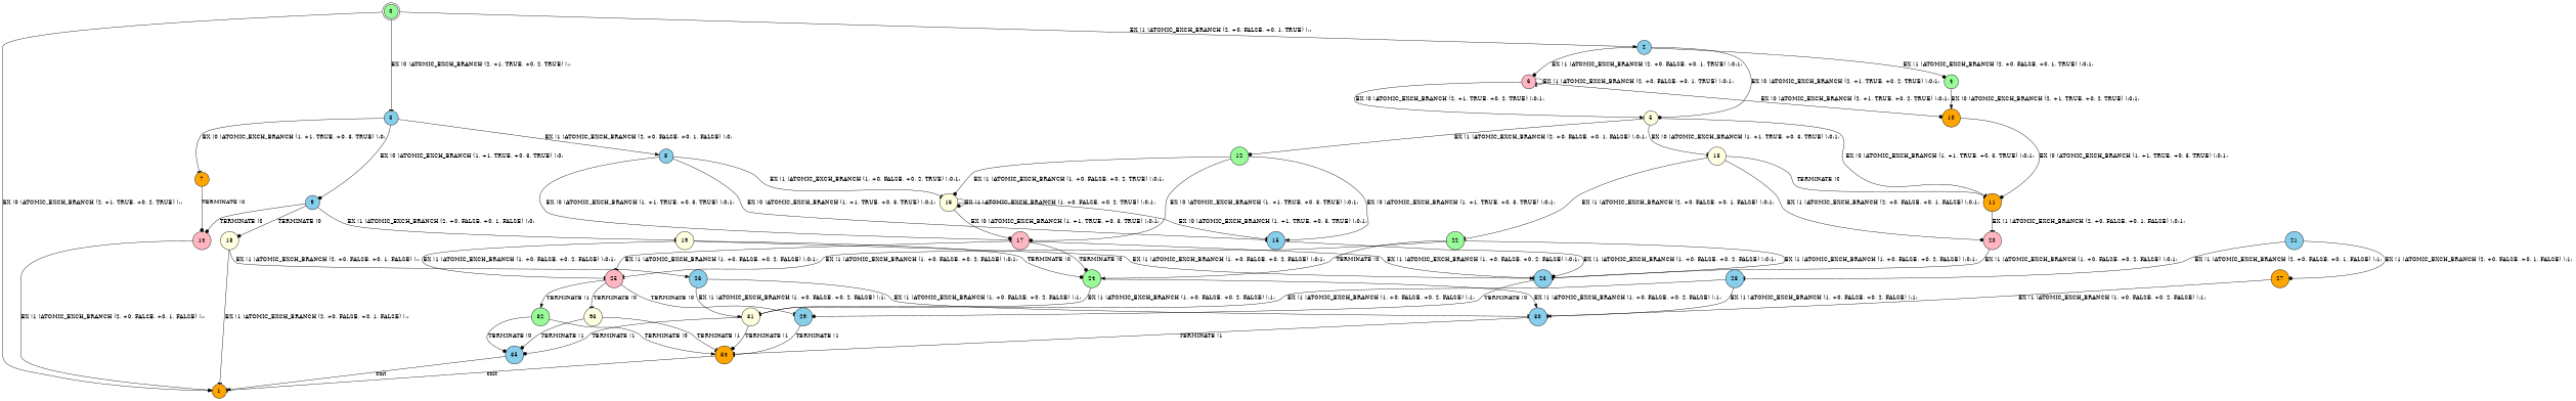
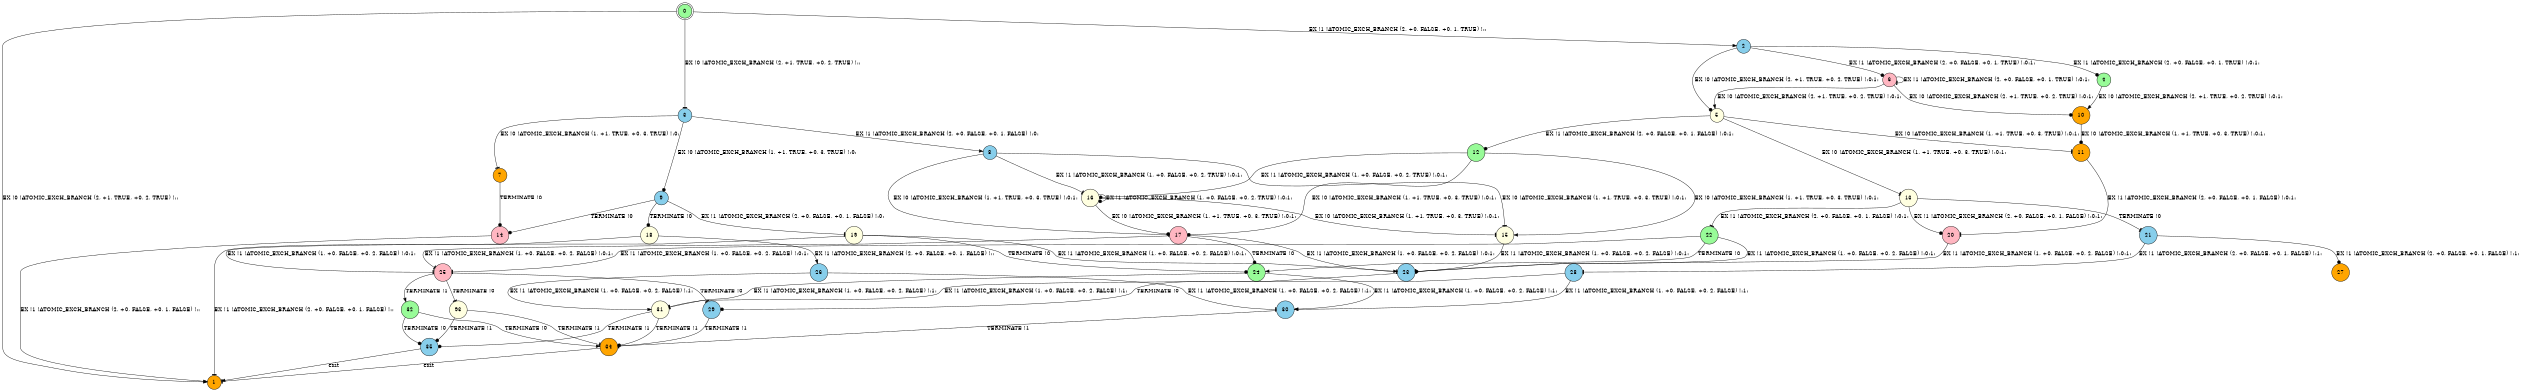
  digraph {
    node [fillcolor=skyblue shape=circle style=filled]
    edge [arrowhead=tee]
    0 [fillcolor=palegreen peripheries=2]
    1 [fillcolor=orange]
    2
    3
    4 [fillcolor=palegreen]
    5 [fillcolor=lightyellow]
    6 [fillcolor=lightpink]
    7 [fillcolor=orange]
    8
    9
    10 [fillcolor=orange]
    11 [fillcolor=orange]
    12 [fillcolor=palegreen]
    13 [fillcolor=lightyellow]
    14 [fillcolor=lightpink]
-   15
+   15 [fillcolor=lightyellow]
    16 [fillcolor=lightyellow]
    17 [fillcolor=lightpink]
    18 [fillcolor=lightyellow]
    19 [fillcolor=lightyellow]
    20 [fillcolor=lightpink]
    21
    22 [fillcolor=palegreen]
    23
    24 [fillcolor=palegreen]
    25 [fillcolor=lightpink]
    26
    27 [fillcolor=orange]
    28
    29
    30
    31 [fillcolor=lightyellow]
    32 [fillcolor=palegreen]
    n34 [fillcolor=lightyellow label=93]
    34 [fillcolor=orange]
    35
    0 -> 1 [arrowhead=normal label="EX !0 !ATOMIC_EXCH_BRANCH (2, +1, TRUE, +0, 2, TRUE) !::"]
    0 -> 2 [arrowhead=normal label="EX !1 !ATOMIC_EXCH_BRANCH (2, +0, FALSE, +0, 1, TRUE) !::"]
    0 -> 3 [label="EX !0 !ATOMIC_EXCH_BRANCH (2, +1, TRUE, +0, 2, TRUE) !::"]
    2 -> 4 [arrowhead=dot label="EX !1 !ATOMIC_EXCH_BRANCH (2, +0, FALSE, +0, 1, TRUE) !:0:1:"]
    2 -> 5 [arrowhead=dot label="EX !0 !ATOMIC_EXCH_BRANCH (2, +1, TRUE, +0, 2, TRUE) !:0:1:"]
    2 -> 6 [arrowhead=dot label="EX !1 !ATOMIC_EXCH_BRANCH (2, +0, FALSE, +0, 1, TRUE) !:0:1:"]
    3 -> 7 [label="EX !0 !ATOMIC_EXCH_BRANCH (1, +1, TRUE, +0, 3, TRUE) !:0:"]
    3 -> 8 [arrowhead=normal label="EX !1 !ATOMIC_EXCH_BRANCH (2, +0, FALSE, +0, 1, FALSE) !:0:"]
    3 -> 9 [arrowhead=dot label="EX !0 !ATOMIC_EXCH_BRANCH (1, +1, TRUE, +0, 3, TRUE) !:0:"]
    4 -> 10 [arrowhead=normal label="EX !0 !ATOMIC_EXCH_BRANCH (2, +1, TRUE, +0, 2, TRUE) !:0:1:"]
    5 -> 11 [label="EX !0 !ATOMIC_EXCH_BRANCH (1, +1, TRUE, +0, 3, TRUE) !:0:1:"]
    5 -> 12 [arrowhead=dot label="EX !1 !ATOMIC_EXCH_BRANCH (2, +0, FALSE, +0, 1, FALSE) !:0:1:"]
    5 -> 13 [label="EX !0 !ATOMIC_EXCH_BRANCH (1, +1, TRUE, +0, 3, TRUE) !:0:1:"]
    6 -> 5 [arrowhead=normal label="EX !0 !ATOMIC_EXCH_BRANCH (2, +1, TRUE, +0, 2, TRUE) !:0:1:"]
    6 -> 6 [label="EX !1 !ATOMIC_EXCH_BRANCH (2, +0, FALSE, +0, 1, TRUE) !:0:1:"]
    6 -> 10 [arrowhead=dot label="EX !0 !ATOMIC_EXCH_BRANCH (2, +1, TRUE, +0, 2, TRUE) !:0:1:"]
    7 -> 14 [arrowhead=dot label="TERMINATE !0"]
    8 -> 15 [label="EX !0 !ATOMIC_EXCH_BRANCH (1, +1, TRUE, +0, 3, TRUE) !:0:1:"]
    8 -> 16 [label="EX !1 !ATOMIC_EXCH_BRANCH (1, +0, FALSE, +0, 2, TRUE) !:0:1:"]
    8 -> 17 [label="EX !0 !ATOMIC_EXCH_BRANCH (1, +1, TRUE, +0, 3, TRUE) !:0:1:"]
    9 -> 14 [arrowhead=dot label="TERMINATE !0"]
    9 -> 18 [arrowhead=dot label="TERMINATE !0"]
    9 -> 19 [label="EX !1 !ATOMIC_EXCH_BRANCH (2, +0, FALSE, +0, 1, FALSE) !:0:"]
    10 -> 11 [arrowhead=dot label="EX !0 !ATOMIC_EXCH_BRANCH (1, +1, TRUE, +0, 3, TRUE) !:0:1:"]
    11 -> 20 [label="EX !1 !ATOMIC_EXCH_BRANCH (2, +0, FALSE, +0, 1, FALSE) !:0:1:"]
    12 -> 15 [arrowhead=normal label="EX !0 !ATOMIC_EXCH_BRANCH (1, +1, TRUE, +0, 3, TRUE) !:0:1:"]
    12 -> 16 [arrowhead=dot label="EX !1 !ATOMIC_EXCH_BRANCH (1, +0, FALSE, +0, 2, TRUE) !:0:1:"]
    12 -> 17 [arrowhead=dot label="EX !0 !ATOMIC_EXCH_BRANCH (1, +1, TRUE, +0, 3, TRUE) !:0:1:"]
    13 -> 20 [arrowhead=dot label="EX !1 !ATOMIC_EXCH_BRANCH (2, +0, FALSE, +0, 1, FALSE) !:0:1:"]
-   13 -> 11 [label="TERMINATE !0"]
+   13 -> 21 [label="TERMINATE !0"]
    13 -> 22 [label="EX !1 !ATOMIC_EXCH_BRANCH (2, +0, FALSE, +0, 1, FALSE) !:0:1:"]
    14 -> 1 [arrowhead=normal label="EX !1 !ATOMIC_EXCH_BRANCH (2, +0, FALSE, +0, 1, FALSE) !::"]
    15 -> 23 [arrowhead=dot label="EX !1 !ATOMIC_EXCH_BRANCH (1, +0, FALSE, +0, 2, FALSE) !:0:1:"]
    16 -> 15 [label="EX !0 !ATOMIC_EXCH_BRANCH (1, +1, TRUE, +0, 3, TRUE) !:0:1:"]
    16 -> 16 [arrowhead=dot label="EX !1 !ATOMIC_EXCH_BRANCH (1, +0, FALSE, +0, 2, TRUE) !:0:1:"]
    16 -> 17 [arrowhead=dot label="EX !0 !ATOMIC_EXCH_BRANCH (1, +1, TRUE, +0, 3, TRUE) !:0:1:"]
    17 -> 23 [label="EX !1 !ATOMIC_EXCH_BRANCH (1, +0, FALSE, +0, 2, FALSE) !:0:1:"]
    17 -> 24 [arrowhead=dot label="TERMINATE !0"]
    17 -> 25 [label="EX !1 !ATOMIC_EXCH_BRANCH (1, +0, FALSE, +0, 2, FALSE) !:0:1:"]
    18 -> 1 [label="EX !1 !ATOMIC_EXCH_BRANCH (2, +0, FALSE, +0, 1, FALSE) !::"]
    18 -> 26 [arrowhead=normal label="EX !1 !ATOMIC_EXCH_BRANCH (2, +0, FALSE, +0, 1, FALSE) !::"]
    19 -> 23 [arrowhead=normal label="EX !1 !ATOMIC_EXCH_BRANCH (1, +0, FALSE, +0, 2, FALSE) !:0:1:"]
    19 -> 24 [arrowhead=dot label="TERMINATE !0"]
    19 -> 25 [label="EX !1 !ATOMIC_EXCH_BRANCH (1, +0, FALSE, +0, 2, FALSE) !:0:1:"]
    20 -> 23 [label="EX !1 !ATOMIC_EXCH_BRANCH (1, +0, FALSE, +0, 2, FALSE) !:0:1:"]
    21 -> 27 [arrowhead=dot label="EX !1 !ATOMIC_EXCH_BRANCH (2, +0, FALSE, +0, 1, FALSE) !:1:"]
    21 -> 28 [label="EX !1 !ATOMIC_EXCH_BRANCH (2, +0, FALSE, +0, 1, FALSE) !:1:"]
    22 -> 23 [label="EX !1 !ATOMIC_EXCH_BRANCH (1, +0, FALSE, +0, 2, FALSE) !:0:1:"]
    22 -> 24 [arrowhead=normal label="TERMINATE !0"]
    22 -> 25 [label="EX !1 !ATOMIC_EXCH_BRANCH (1, +0, FALSE, +0, 2, FALSE) !:0:1:"]
    23 -> 29 [arrowhead=dot label="TERMINATE !0"]
    24 -> 30 [arrowhead=normal label="EX !1 !ATOMIC_EXCH_BRANCH (1, +0, FALSE, +0, 2, FALSE) !:1:"]
    24 -> 31 [label="EX !1 !ATOMIC_EXCH_BRANCH (1, +0, FALSE, +0, 2, FALSE) !:1:"]
    25 -> 29 [label="TERMINATE !0"]
    25 -> 32 [arrowhead=normal label="TERMINATE !1"]
    25 -> n34 [label="TERMINATE !0"]
    26 -> 30 [label="EX !1 !ATOMIC_EXCH_BRANCH (1, +0, FALSE, +0, 2, FALSE) !:1:"]
    26 -> 31 [arrowhead=normal label="EX !1 !ATOMIC_EXCH_BRANCH (1, +0, FALSE, +0, 2, FALSE) !:1:"]
-   27 -> 30 [label="EX !1 !ATOMIC_EXCH_BRANCH (1, +0, FALSE, +0, 2, FALSE) !:1:"]
    28 -> 30 [arrowhead=normal label="EX !1 !ATOMIC_EXCH_BRANCH (1, +0, FALSE, +0, 2, FALSE) !:1:"]
    28 -> 31 [label="EX !1 !ATOMIC_EXCH_BRANCH (1, +0, FALSE, +0, 2, FALSE) !:1:"]
    29 -> 34 [label="TERMINATE !1"]
    30 -> 34 [label="TERMINATE !1"]
    31 -> 34 [arrowhead=dot label="TERMINATE !1"]
    31 -> 35 [arrowhead=dot label="TERMINATE !1"]
    32 -> 34 [arrowhead=normal label="TERMINATE !0"]
    32 -> 35 [arrowhead=dot label="TERMINATE !0"]
    n34 -> 34 [label="TERMINATE !1"]
    n34 -> 35 [arrowhead=dot label="TERMINATE !1"]
    34 -> 1 [label=exit]
    35 -> 1 [arrowhead=normal label=exit]
  }
